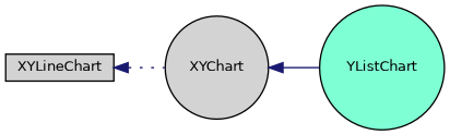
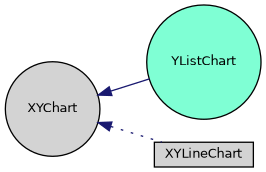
  digraph {
    rankdir=LR
    node [color=black fillcolor=lightgrey fontname=Helvetica fontsize=10 shape=circle style=filled]
    edge [color=midnightblue dir=back fontname=Helvetica fontsize=10 labelfontname=Helvetica labelfontsize=10]
    n1 [fillcolor=aquamarine fontcolor=black height=0.2 label=YListChart width=0.4]
    n2 [height=0.2 label=XYLineChart shape=box width=0.4]
    n3 [height=0.2 label=XYChart width=0.4]
    n3 -> n1 [style=solid]
-   n2 -> n3 [style=dotted]
+   n3 -> n2 [style=dotted]
  }
